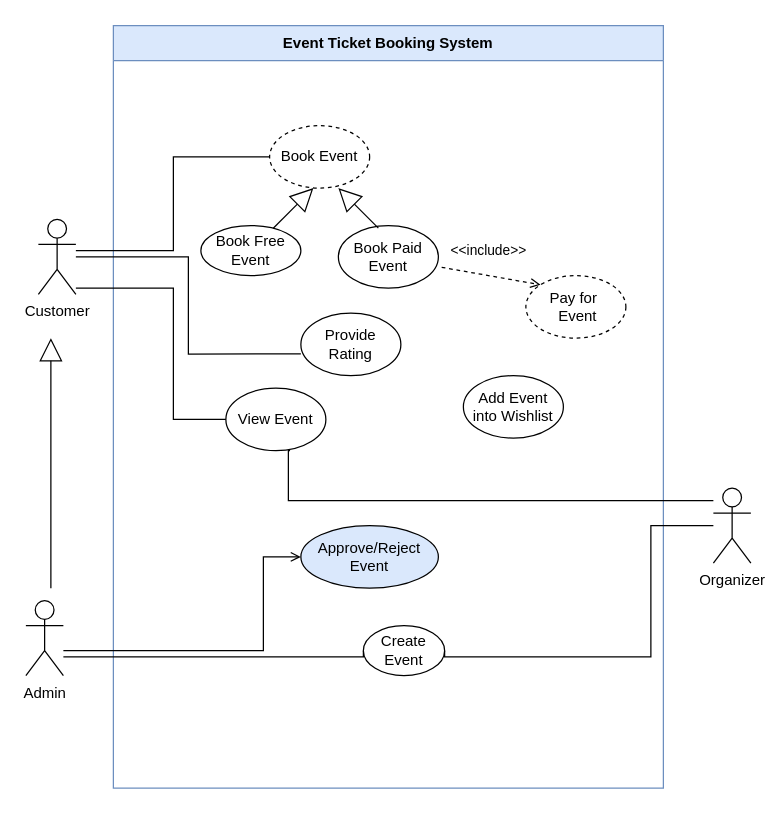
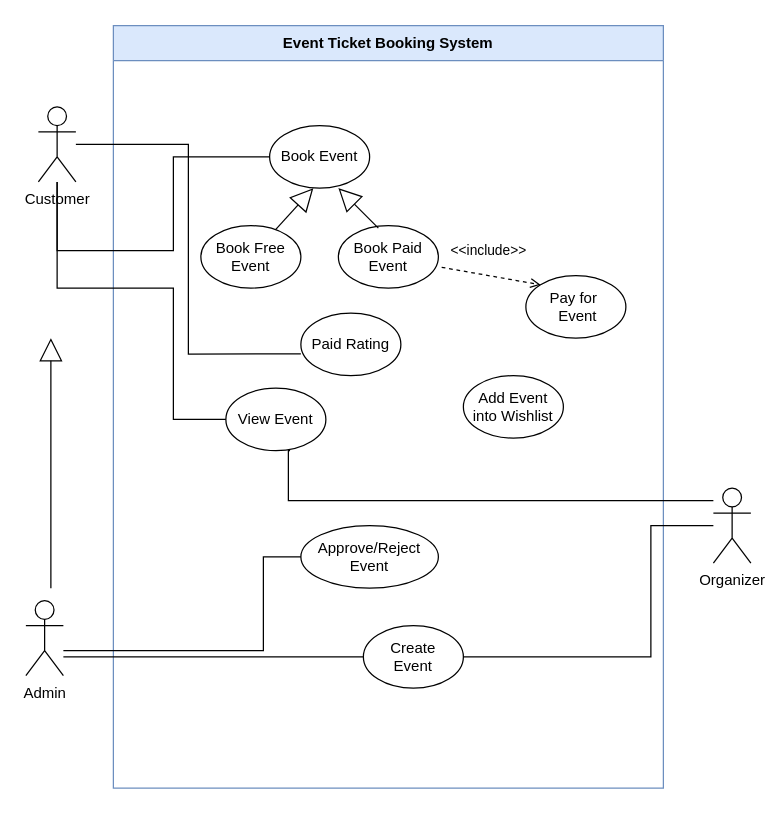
  <mxCell id="0" />
  <mxCell id="1" parent="0" />
  <mxCell id="2" value="Event Ticket Booking System" style="swimlane;whiteSpace=wrap;html=1;fillColor=#dae8fc;strokeColor=#6c8ebf;startSize=28;" vertex="1" parent="1"><mxGeometry x="90" y="20" width="440" height="610" as="geometry" /></mxCell>
- <mxCell id="3" value="Approve/Reject Event" style="ellipse;whiteSpace=wrap;html=1;strokeWidth=1;fillColor=#dae8fc;" vertex="1" parent="2"><mxGeometry x="150" y="400" width="110" height="50" as="geometry" /></mxCell>
+ <mxCell id="3" value="Approve/Reject Event" style="ellipse;whiteSpace=wrap;html=1;strokeWidth=1;" vertex="1" parent="2"><mxGeometry x="150" y="400" width="110" height="50" as="geometry" /></mxCell>
  <mxCell id="4" value="View Event" style="ellipse;whiteSpace=wrap;html=1;strokeWidth=1;" vertex="1" parent="2"><mxGeometry x="90" y="290" width="80" height="50" as="geometry" /></mxCell>
- <mxCell id="5" value="Create &lt;br&gt;Event" style="ellipse;whiteSpace=wrap;html=1;strokeWidth=1;" vertex="1" parent="2"><mxGeometry x="200" y="480" width="65" height="40" as="geometry" /></mxCell>
+ <mxCell id="5" value="Create &lt;br&gt;Event" style="ellipse;whiteSpace=wrap;html=1;strokeWidth=1;" vertex="1" parent="2"><mxGeometry x="200" y="480" width="80" height="50" as="geometry" /></mxCell>
  <mxCell id="6" value="Book Paid Event" style="ellipse;whiteSpace=wrap;html=1;strokeWidth=1;" vertex="1" parent="2"><mxGeometry x="180" y="160" width="80" height="50" as="geometry" /></mxCell>
  <mxCell id="7" value="Add Event into Wishlist" style="ellipse;whiteSpace=wrap;html=1;strokeWidth=1;" vertex="1" parent="2"><mxGeometry x="280" y="280" width="80" height="50" as="geometry" /></mxCell>
- <mxCell id="8" value="Pay for&amp;nbsp; &amp;nbsp;Event" style="ellipse;whiteSpace=wrap;html=1;strokeWidth=1;dashed=1;" vertex="1" parent="2"><mxGeometry x="330" y="200" width="80" height="50" as="geometry" /></mxCell>
+ <mxCell id="8" value="Pay for&amp;nbsp; &amp;nbsp;Event" style="ellipse;whiteSpace=wrap;html=1;strokeWidth=1;" vertex="1" parent="2"><mxGeometry x="330" y="200" width="80" height="50" as="geometry" /></mxCell>
  <mxCell id="9" value="&amp;lt;&amp;lt;include&amp;gt;&amp;gt;" style="endArrow=open;dashed=1;html=1;endFill=0;rounded=0;exitX=1.033;exitY=0.667;exitDx=0;exitDy=0;exitPerimeter=0;entryX=0;entryY=0;entryDx=0;entryDy=0;" edge="1" parent="2" source="6" target="8"><mxGeometry x="-0.141" y="20" width="50" height="50" relative="1" as="geometry"><mxPoint x="80" y="170" as="sourcePoint" /><mxPoint x="190" y="170" as="targetPoint" /><mxPoint as="offset" /></mxGeometry></mxCell>
- <mxCell id="10" value="Book Event" style="ellipse;whiteSpace=wrap;html=1;strokeWidth=1;dashed=1;" vertex="1" parent="2"><mxGeometry x="125" y="80" width="80" height="50" as="geometry" /></mxCell>
- <mxCell id="11" value="Book Free Event" style="ellipse;whiteSpace=wrap;html=1;strokeWidth=1;" vertex="1" parent="2"><mxGeometry x="70" y="160" width="80" height="40" as="geometry" /></mxCell>
+ <mxCell id="10" value="Book Event" style="ellipse;whiteSpace=wrap;html=1;strokeWidth=1;" vertex="1" parent="2"><mxGeometry x="125" y="80" width="80" height="50" as="geometry" /></mxCell>
+ <mxCell id="11" value="Book Free Event" style="ellipse;whiteSpace=wrap;html=1;strokeWidth=1;" vertex="1" parent="2"><mxGeometry x="70" y="160" width="80" height="50" as="geometry" /></mxCell>
  <mxCell id="12" value="" style="endArrow=block;endSize=16;endFill=0;html=1;rounded=0;" edge="1" parent="2" source="11"><mxGeometry width="160" relative="1" as="geometry"><mxPoint x="160" y="190" as="sourcePoint" /><mxPoint x="160" y="130" as="targetPoint" /></mxGeometry></mxCell>
  <mxCell id="13" value="" style="endArrow=block;endSize=16;endFill=0;html=1;rounded=0;exitX=0.4;exitY=0.04;exitDx=0;exitDy=0;exitPerimeter=0;" edge="1" parent="2" source="6"><mxGeometry width="160" relative="1" as="geometry"><mxPoint x="180" y="190" as="sourcePoint" /><mxPoint x="180" y="130" as="targetPoint" /></mxGeometry></mxCell>
- <mxCell id="14" value="Provide Rating" style="ellipse;whiteSpace=wrap;html=1;strokeWidth=1;" vertex="1" parent="2"><mxGeometry x="150" y="230" width="80" height="50" as="geometry" /></mxCell>
+ <mxCell id="14" value="Paid Rating" style="ellipse;whiteSpace=wrap;html=1;strokeWidth=1;" vertex="1" parent="2"><mxGeometry x="150" y="230" width="80" height="50" as="geometry" /></mxCell>
  <mxCell id="15" style="edgeStyle=orthogonalEdgeStyle;rounded=0;orthogonalLoop=1;jettySize=auto;html=1;entryX=0;entryY=0.5;entryDx=0;entryDy=0;endArrow=none;endFill=0;" edge="1" parent="1" source="17" target="4"><mxGeometry relative="1" as="geometry"><Array as="points"><mxPoint x="138" y="230" /><mxPoint x="138" y="335" /></Array></mxGeometry></mxCell>
  <mxCell id="16" style="edgeStyle=orthogonalEdgeStyle;rounded=0;orthogonalLoop=1;jettySize=auto;html=1;entryX=0;entryY=0.5;entryDx=0;entryDy=0;endArrow=none;endFill=0;" edge="1" parent="1" source="17" target="10"><mxGeometry relative="1" as="geometry"><Array as="points"><mxPoint x="138" y="200" /><mxPoint x="138" y="125" /></Array></mxGeometry></mxCell>
- <mxCell id="17" value="Customer" style="shape=umlActor;verticalLabelPosition=bottom;verticalAlign=top;html=1;outlineConnect=0;" vertex="1" parent="1"><mxGeometry x="30" y="175" width="30" height="60" as="geometry" /></mxCell>
+ <mxCell id="17" value="Customer" style="shape=umlActor;verticalLabelPosition=bottom;verticalAlign=top;html=1;outlineConnect=0;" vertex="1" parent="1"><mxGeometry x="30" y="85" width="30" height="60" as="geometry" /></mxCell>
  <mxCell id="18" style="edgeStyle=orthogonalEdgeStyle;rounded=0;orthogonalLoop=1;jettySize=auto;html=1;entryX=1;entryY=0.5;entryDx=0;entryDy=0;endArrow=none;endFill=0;" edge="1" parent="1" source="19" target="5"><mxGeometry relative="1" as="geometry"><Array as="points"><mxPoint x="520" y="420" /><mxPoint x="520" y="525" /></Array></mxGeometry></mxCell>
  <mxCell id="19" value="Organizer" style="shape=umlActor;verticalLabelPosition=bottom;verticalAlign=top;html=1;outlineConnect=0;" vertex="1" parent="1"><mxGeometry x="570" y="390" width="30" height="60" as="geometry" /></mxCell>
- <mxCell id="20" style="edgeStyle=orthogonalEdgeStyle;rounded=0;orthogonalLoop=1;jettySize=auto;html=1;entryX=0;entryY=0.5;entryDx=0;entryDy=0;endArrow=open;endFill=0;" edge="1" parent="1" source="22" target="3"><mxGeometry relative="1" as="geometry"><Array as="points"><mxPoint x="210" y="520" /><mxPoint x="210" y="445" /></Array></mxGeometry></mxCell>
+ <mxCell id="20" style="edgeStyle=orthogonalEdgeStyle;rounded=0;orthogonalLoop=1;jettySize=auto;html=1;entryX=0;entryY=0.5;entryDx=0;entryDy=0;endArrow=none;endFill=0;" edge="1" parent="1" source="22" target="3"><mxGeometry relative="1" as="geometry"><Array as="points"><mxPoint x="210" y="520" /><mxPoint x="210" y="445" /></Array></mxGeometry></mxCell>
  <mxCell id="21" style="edgeStyle=orthogonalEdgeStyle;rounded=0;orthogonalLoop=1;jettySize=auto;html=1;entryX=0;entryY=0.5;entryDx=0;entryDy=0;endArrow=none;endFill=0;" edge="1" parent="1" source="22" target="5"><mxGeometry relative="1" as="geometry"><Array as="points"><mxPoint x="110" y="525" /><mxPoint x="110" y="525" /></Array></mxGeometry></mxCell>
  <mxCell id="22" value="Admin" style="shape=umlActor;verticalLabelPosition=bottom;verticalAlign=top;html=1;outlineConnect=0;" vertex="1" parent="1"><mxGeometry x="20" y="480" width="30" height="60" as="geometry" /></mxCell>
  <mxCell id="23" style="edgeStyle=orthogonalEdgeStyle;rounded=0;orthogonalLoop=1;jettySize=auto;html=1;entryX=0;entryY=0.653;entryDx=0;entryDy=0;entryPerimeter=0;endArrow=none;endFill=0;" edge="1" parent="1" source="17" target="14"><mxGeometry relative="1" as="geometry" /></mxCell>
  <mxCell id="24" style="edgeStyle=orthogonalEdgeStyle;rounded=0;orthogonalLoop=1;jettySize=auto;html=1;entryX=0.642;entryY=1;entryDx=0;entryDy=0;entryPerimeter=0;endArrow=none;endFill=0;" edge="1" parent="1" source="19" target="4"><mxGeometry relative="1" as="geometry"><Array as="points"><mxPoint x="230" y="400" /><mxPoint x="230" y="360" /></Array></mxGeometry></mxCell>
  <mxCell id="25" value="" style="endArrow=block;endSize=16;endFill=0;html=1;rounded=0;" edge="1" parent="1"><mxGeometry width="160" relative="1" as="geometry"><mxPoint x="40" y="470" as="sourcePoint" /><mxPoint x="40" y="270" as="targetPoint" /></mxGeometry></mxCell>
